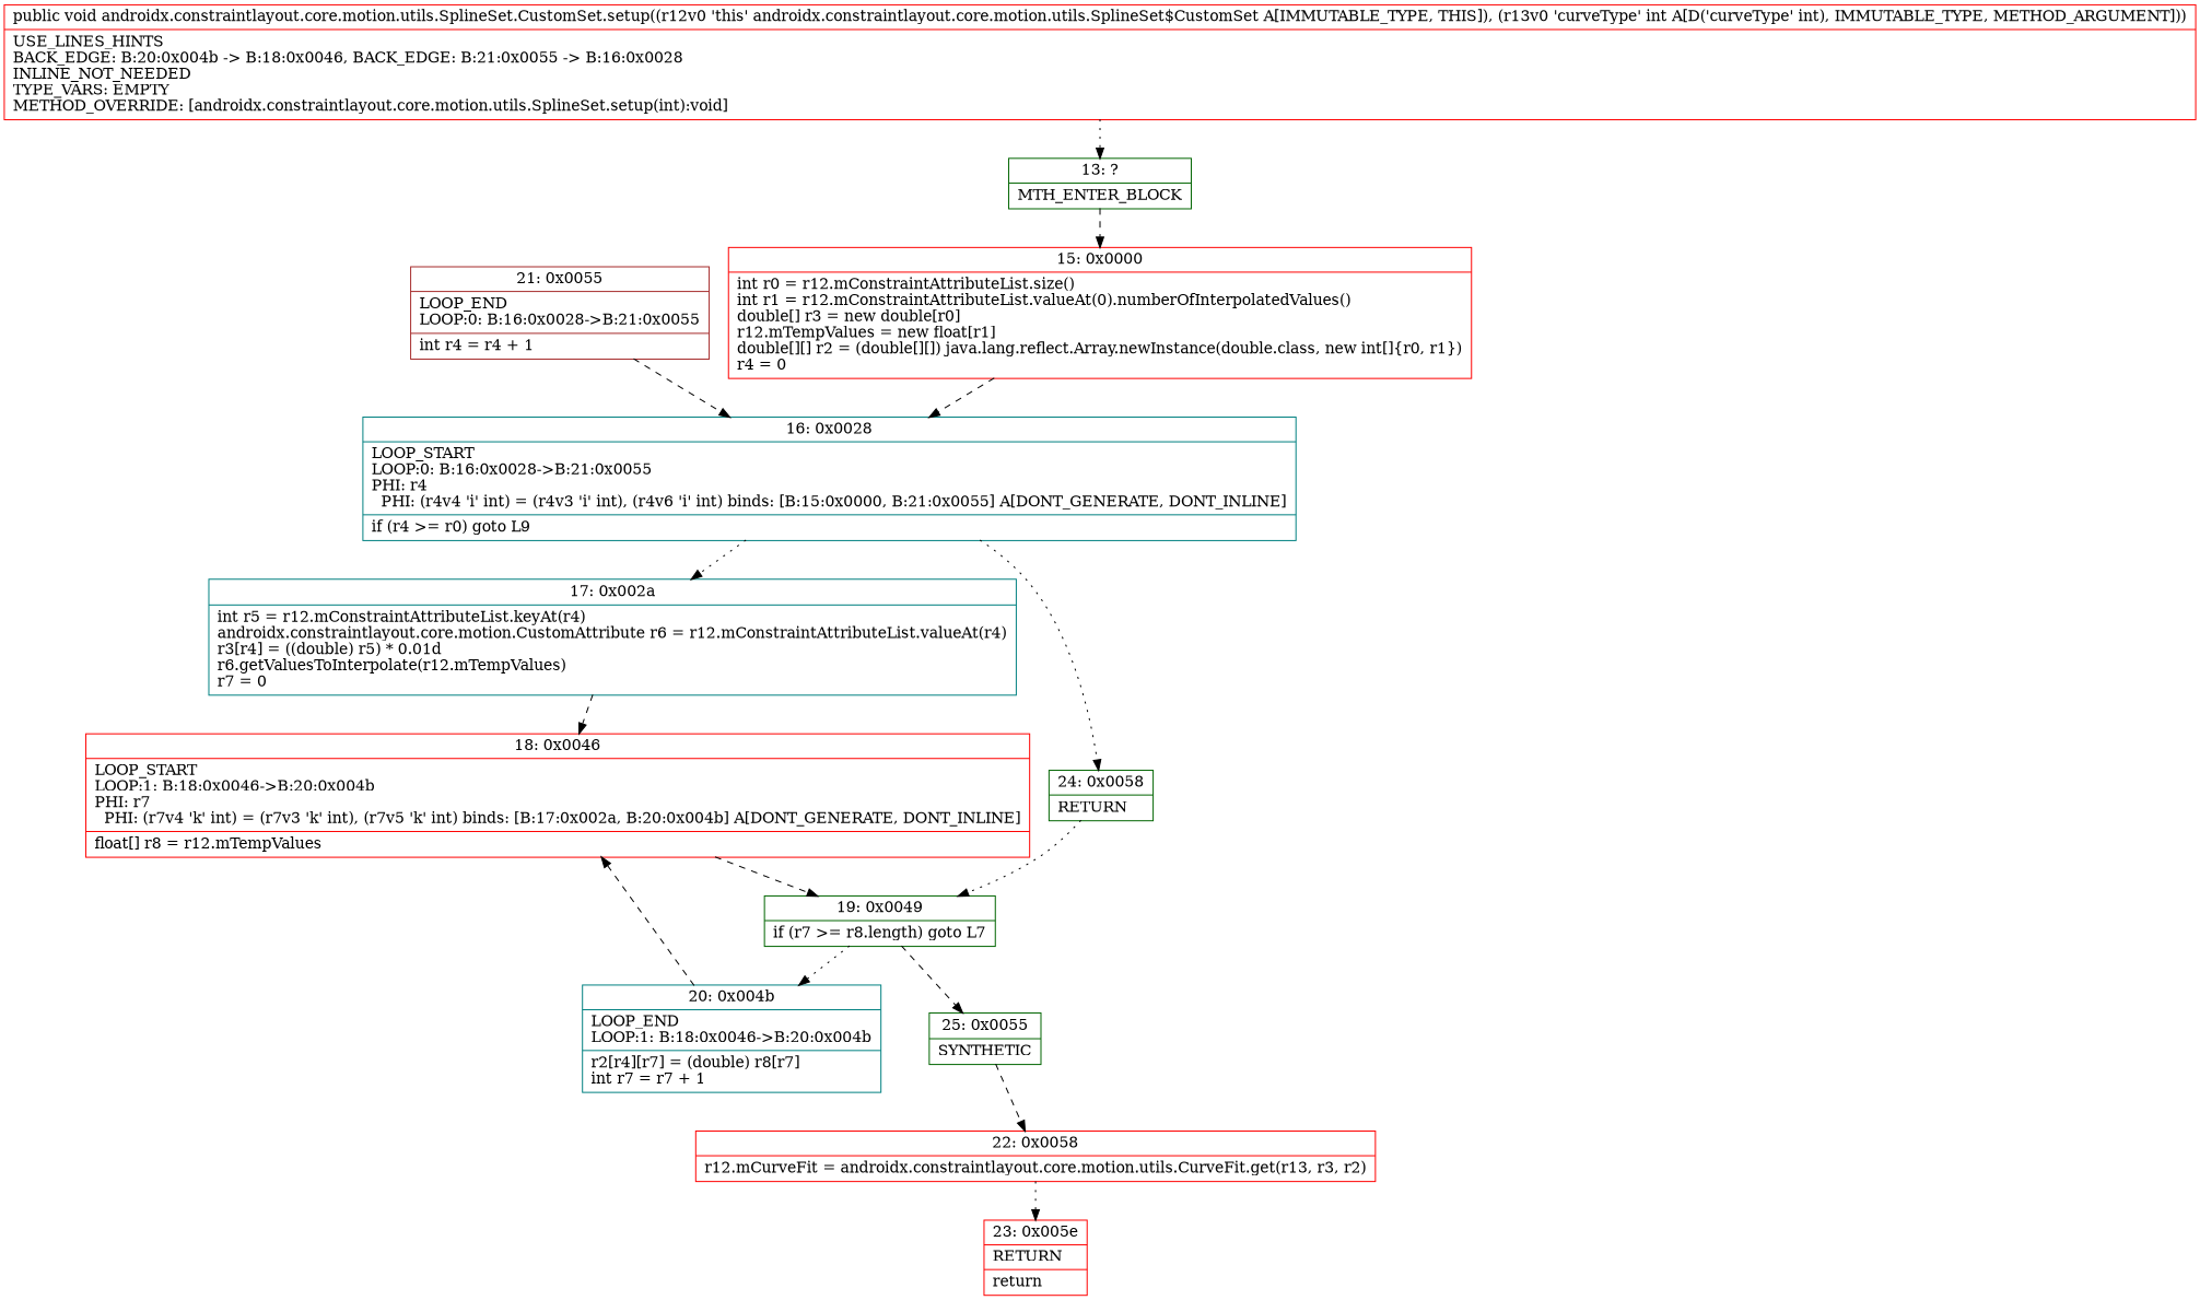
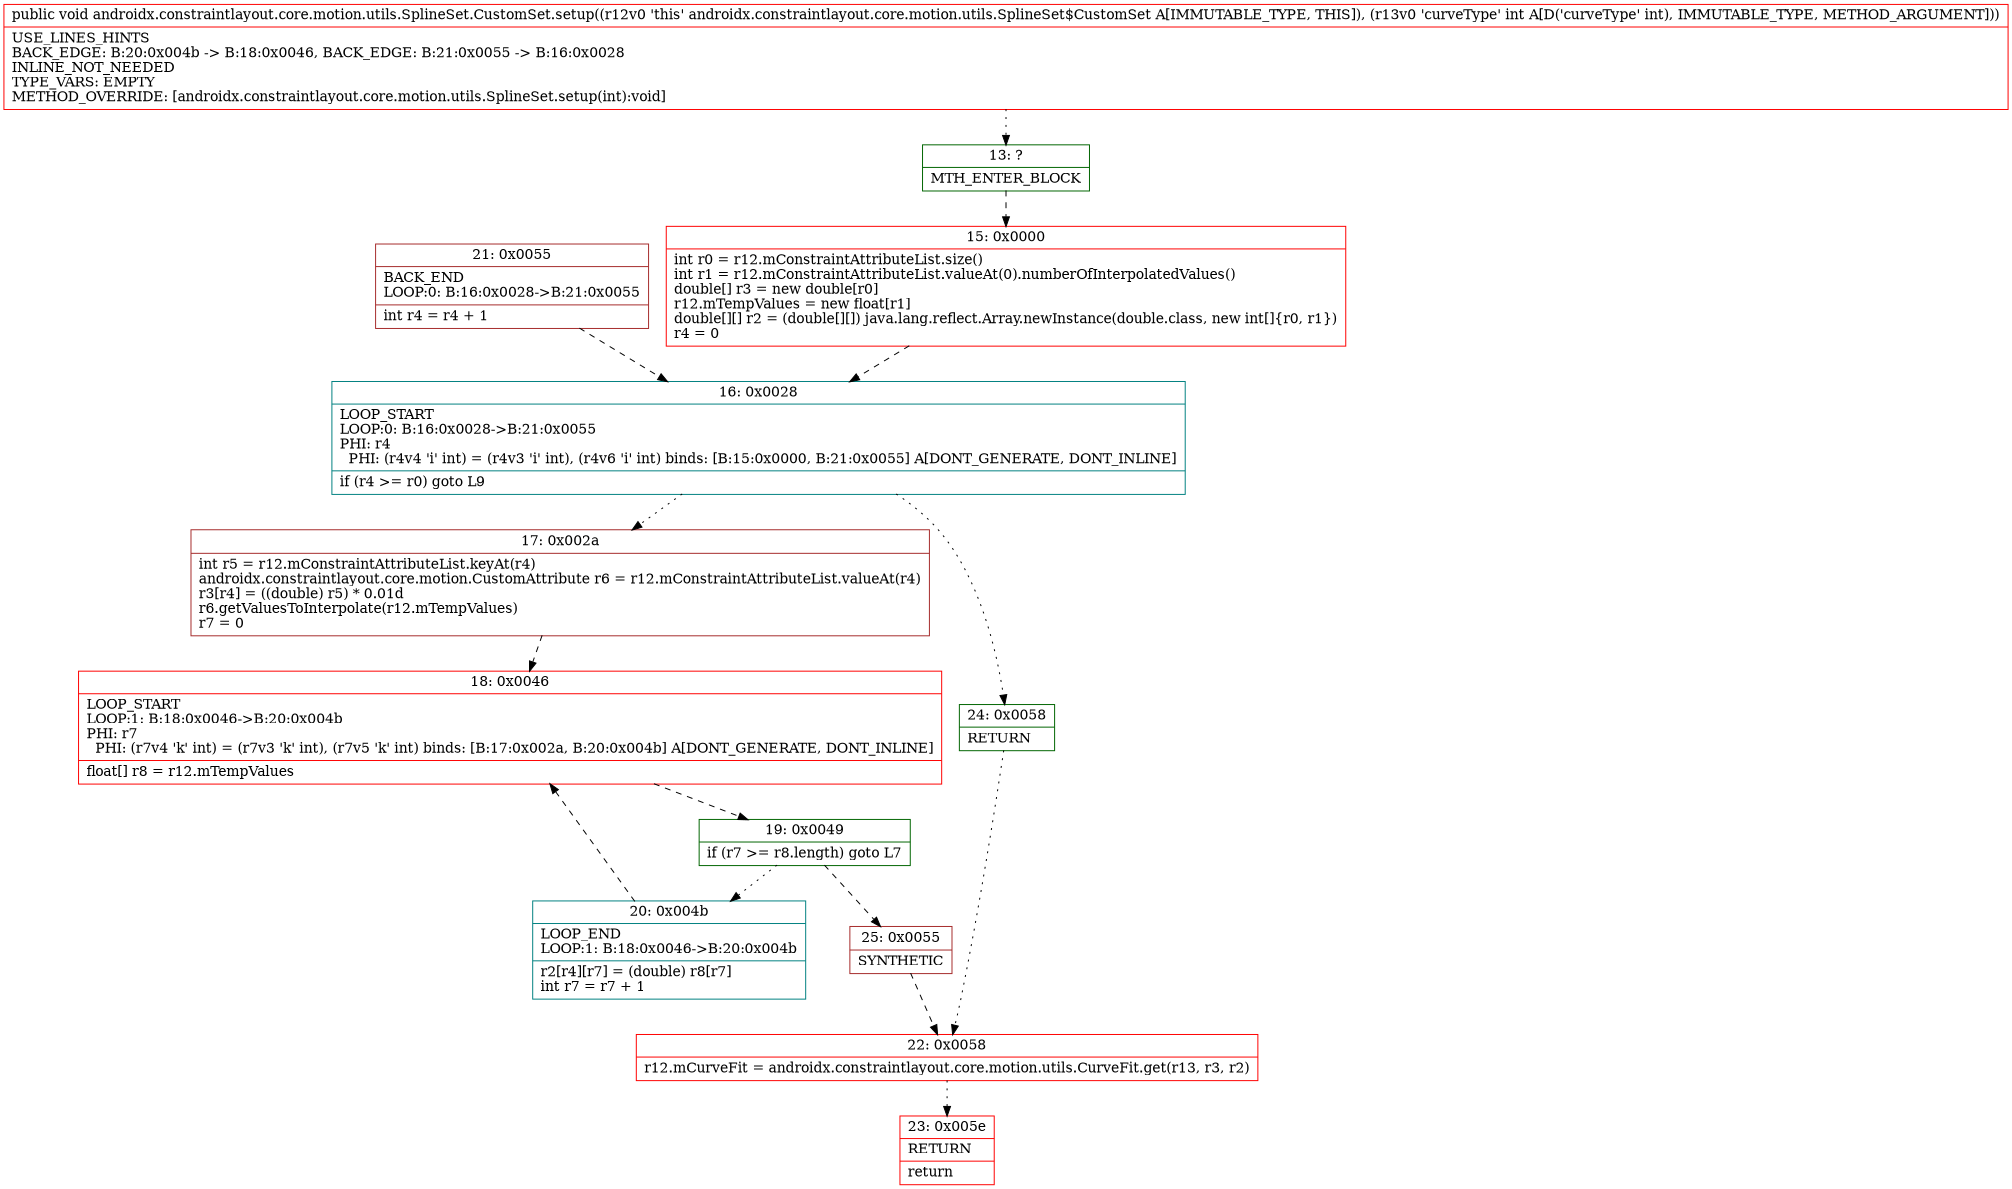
  digraph {
    node [color=red shape=record]
    edge [style=dashed]
    n1 [color=darkgreen label="{13\:\ ?|MTH_ENTER_BLOCK\l}"]
    n2 [label="{15\:\ 0x0000|int r0 = r12.mConstraintAttributeList.size()\lint r1 = r12.mConstraintAttributeList.valueAt(0).numberOfInterpolatedValues()\ldouble[] r3 = new double[r0]\lr12.mTempValues = new float[r1]\ldouble[][] r2 = (double[][]) java.lang.reflect.Array.newInstance(double.class, new int[]\{r0, r1\})\lr4 = 0\l}"]
    n3 [color=teal label="{16\:\ 0x0028|LOOP_START\lLOOP:0: B:16:0x0028\-\>B:21:0x0055\lPHI: r4 \l  PHI: (r4v4 'i' int) = (r4v3 'i' int), (r4v6 'i' int) binds: [B:15:0x0000, B:21:0x0055] A[DONT_GENERATE, DONT_INLINE]\l|if (r4 \>= r0) goto L9\l}"]
-   n4 [color=teal label="{17\:\ 0x002a|int r5 = r12.mConstraintAttributeList.keyAt(r4)\landroidx.constraintlayout.core.motion.CustomAttribute r6 = r12.mConstraintAttributeList.valueAt(r4)\lr3[r4] = ((double) r5) * 0.01d\lr6.getValuesToInterpolate(r12.mTempValues)\lr7 = 0\l}"]
+   n4 [color=brown label="{17\:\ 0x002a|int r5 = r12.mConstraintAttributeList.keyAt(r4)\landroidx.constraintlayout.core.motion.CustomAttribute r6 = r12.mConstraintAttributeList.valueAt(r4)\lr3[r4] = ((double) r5) * 0.01d\lr6.getValuesToInterpolate(r12.mTempValues)\lr7 = 0\l}"]
    n5 [color=darkgreen label="{24\:\ 0x0058|RETURN\l}"]
    n6 [label="{18\:\ 0x0046|LOOP_START\lLOOP:1: B:18:0x0046\-\>B:20:0x004b\lPHI: r7 \l  PHI: (r7v4 'k' int) = (r7v3 'k' int), (r7v5 'k' int) binds: [B:17:0x002a, B:20:0x004b] A[DONT_GENERATE, DONT_INLINE]\l|float[] r8 = r12.mTempValues\l}"]
    n7 [label="{22\:\ 0x0058|r12.mCurveFit = androidx.constraintlayout.core.motion.utils.CurveFit.get(r13, r3, r2)\l}"]
    n8 [color=darkgreen label="{19\:\ 0x0049|if (r7 \>= r8.length) goto L7\l}"]
    n9 [color=teal label="{20\:\ 0x004b|LOOP_END\lLOOP:1: B:18:0x0046\-\>B:20:0x004b\l|r2[r4][r7] = (double) r8[r7]\lint r7 = r7 + 1\l}"]
-   n10 [color=darkgreen label="{25\:\ 0x0055|SYNTHETIC\l}"]
-   n11 [color=brown label="{21\:\ 0x0055|LOOP_END\lLOOP:0: B:16:0x0028\-\>B:21:0x0055\l|int r4 = r4 + 1\l}"]
+   n10 [color=brown label="{25\:\ 0x0055|SYNTHETIC\l}"]
+   n11 [color=brown label="{21\:\ 0x0055|BACK_END\lLOOP:0: B:16:0x0028\-\>B:21:0x0055\l|int r4 = r4 + 1\l}"]
    n12 [label="{23\:\ 0x005e|RETURN\l|return\l}"]
    n13 [label="{public void androidx.constraintlayout.core.motion.utils.SplineSet.CustomSet.setup((r12v0 'this' androidx.constraintlayout.core.motion.utils.SplineSet$CustomSet A[IMMUTABLE_TYPE, THIS]), (r13v0 'curveType' int A[D('curveType' int), IMMUTABLE_TYPE, METHOD_ARGUMENT]))  | USE_LINES_HINTS\lBACK_EDGE: B:20:0x004b \-\> B:18:0x0046, BACK_EDGE: B:21:0x0055 \-\> B:16:0x0028\lINLINE_NOT_NEEDED\lTYPE_VARS: EMPTY\lMETHOD_OVERRIDE: [androidx.constraintlayout.core.motion.utils.SplineSet.setup(int):void]\l}"]
    n1 -> n2
    n2 -> n3
    n3 -> n4 [style=dotted]
    n3 -> n5 [style=dotted]
    n4 -> n6
-   n5 -> n8 [style=dotted]
+   n5 -> n7 [style=dotted]
    n6 -> n8
    n7 -> n12 [style=dotted]
    n8 -> n9 [style=dotted]
    n8 -> n10
    n9 -> n6
    n10 -> n7
    n11 -> n3
    n13 -> n1 [style=dotted]
  }
